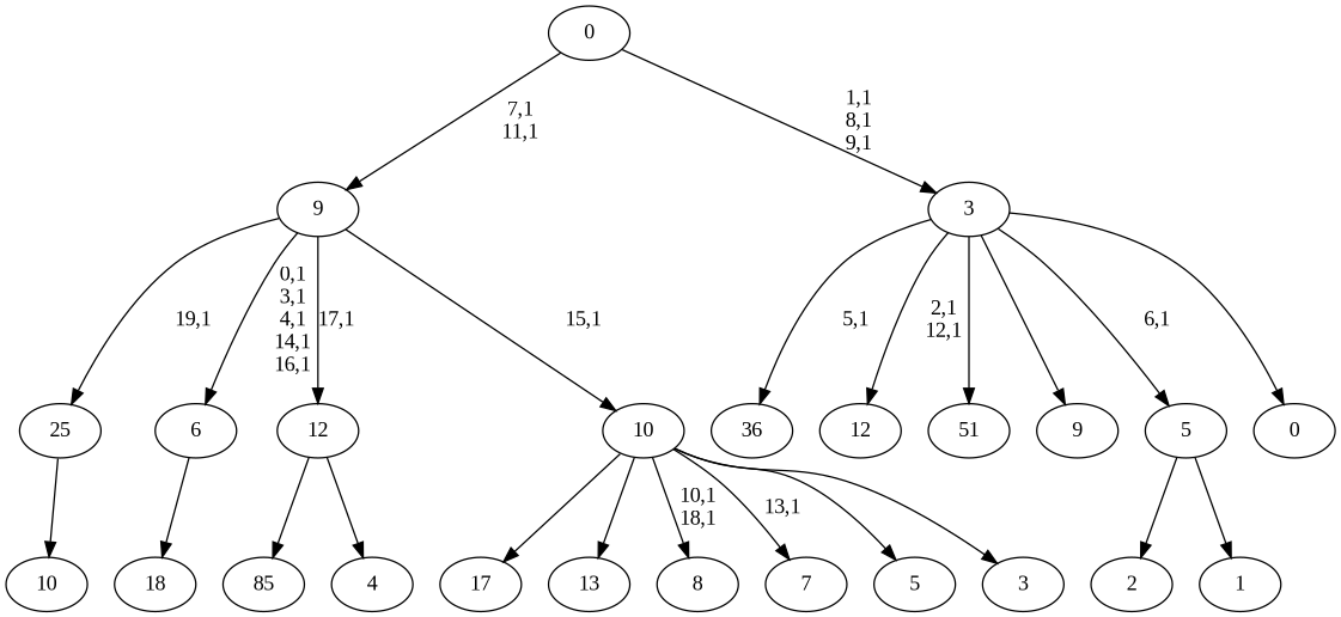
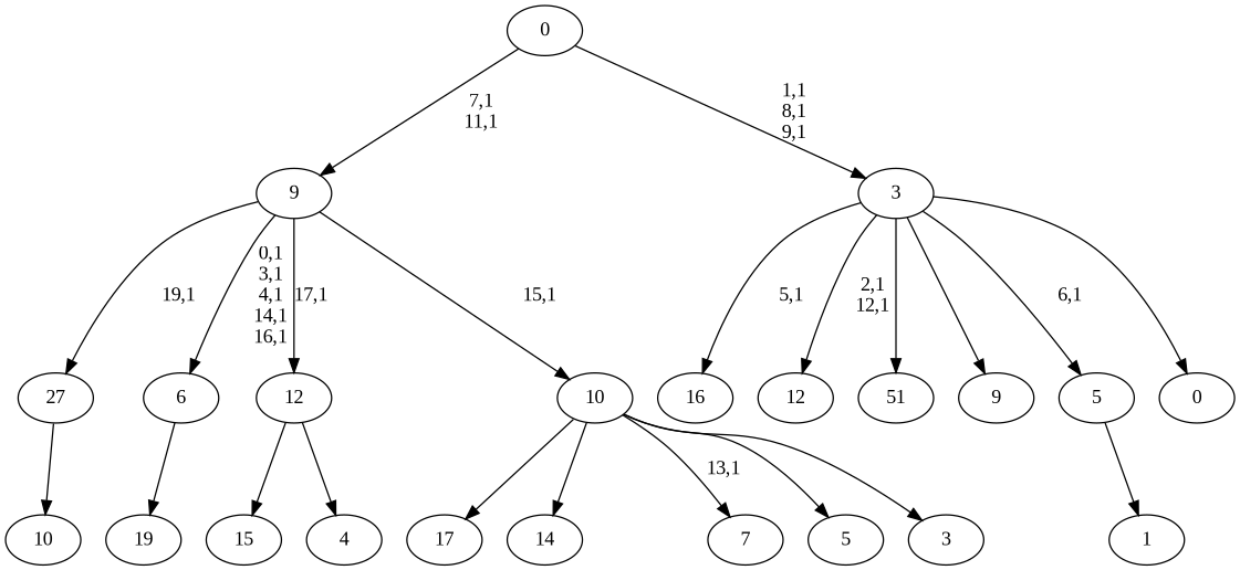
  digraph {
    fontname="Liberation Serif"
    node [fontname="Liberation Serif"]
    edge [fontname="Liberation Serif"]
-   n1 [label=18]
+   n1 [label=19]
    n2 [label=17]
-   n3 [label=36]
-   n4 [label=85]
-   n5 [label=13]
+   n3 [label=16]
+   n4 [label=15]
+   n5 [label=14]
    n6 [label=12]
    n7 [label=51]
    n8 [label=10]
-   27 [label=25]
+   27
    n10 [label=9]
-   n11 [label=8]
    n12 [label=7]
    n13 [label=6]
    n14 [label=5]
    n15 [label=4]
    12
    n17 [label=3]
    10
    9
-   n20 [label=2]
    n21 [label=1]
    5
    n23 [label=0]
    3
    0
    27 -> n8
    n13 -> n1
    12 -> n4
    12 -> n15
    10 -> n2
    10 -> n5
-   10 -> n11 [label="10,1\n18,1"]
    10 -> n12 [label="13,1"]
    10 -> n14
    10 -> n17
    9 -> 27 [label="19,1"]
    9 -> n13 [label="0,1\n3,1\n4,1\n14,1\n16,1"]
    9 -> 12 [label="17,1"]
    9 -> 10 [label="15,1"]
-   5 -> n20
    5 -> n21
    3 -> n3 [label="5,1"]
    3 -> n6 [label="2,1\n12,1"]
    3 -> n7
    3 -> n10
    3 -> 5 [label="6,1"]
    3 -> n23
    0 -> 9 [label="7,1\n11,1"]
    0 -> 3 [label="1,1\n8,1\n9,1"]
  }
